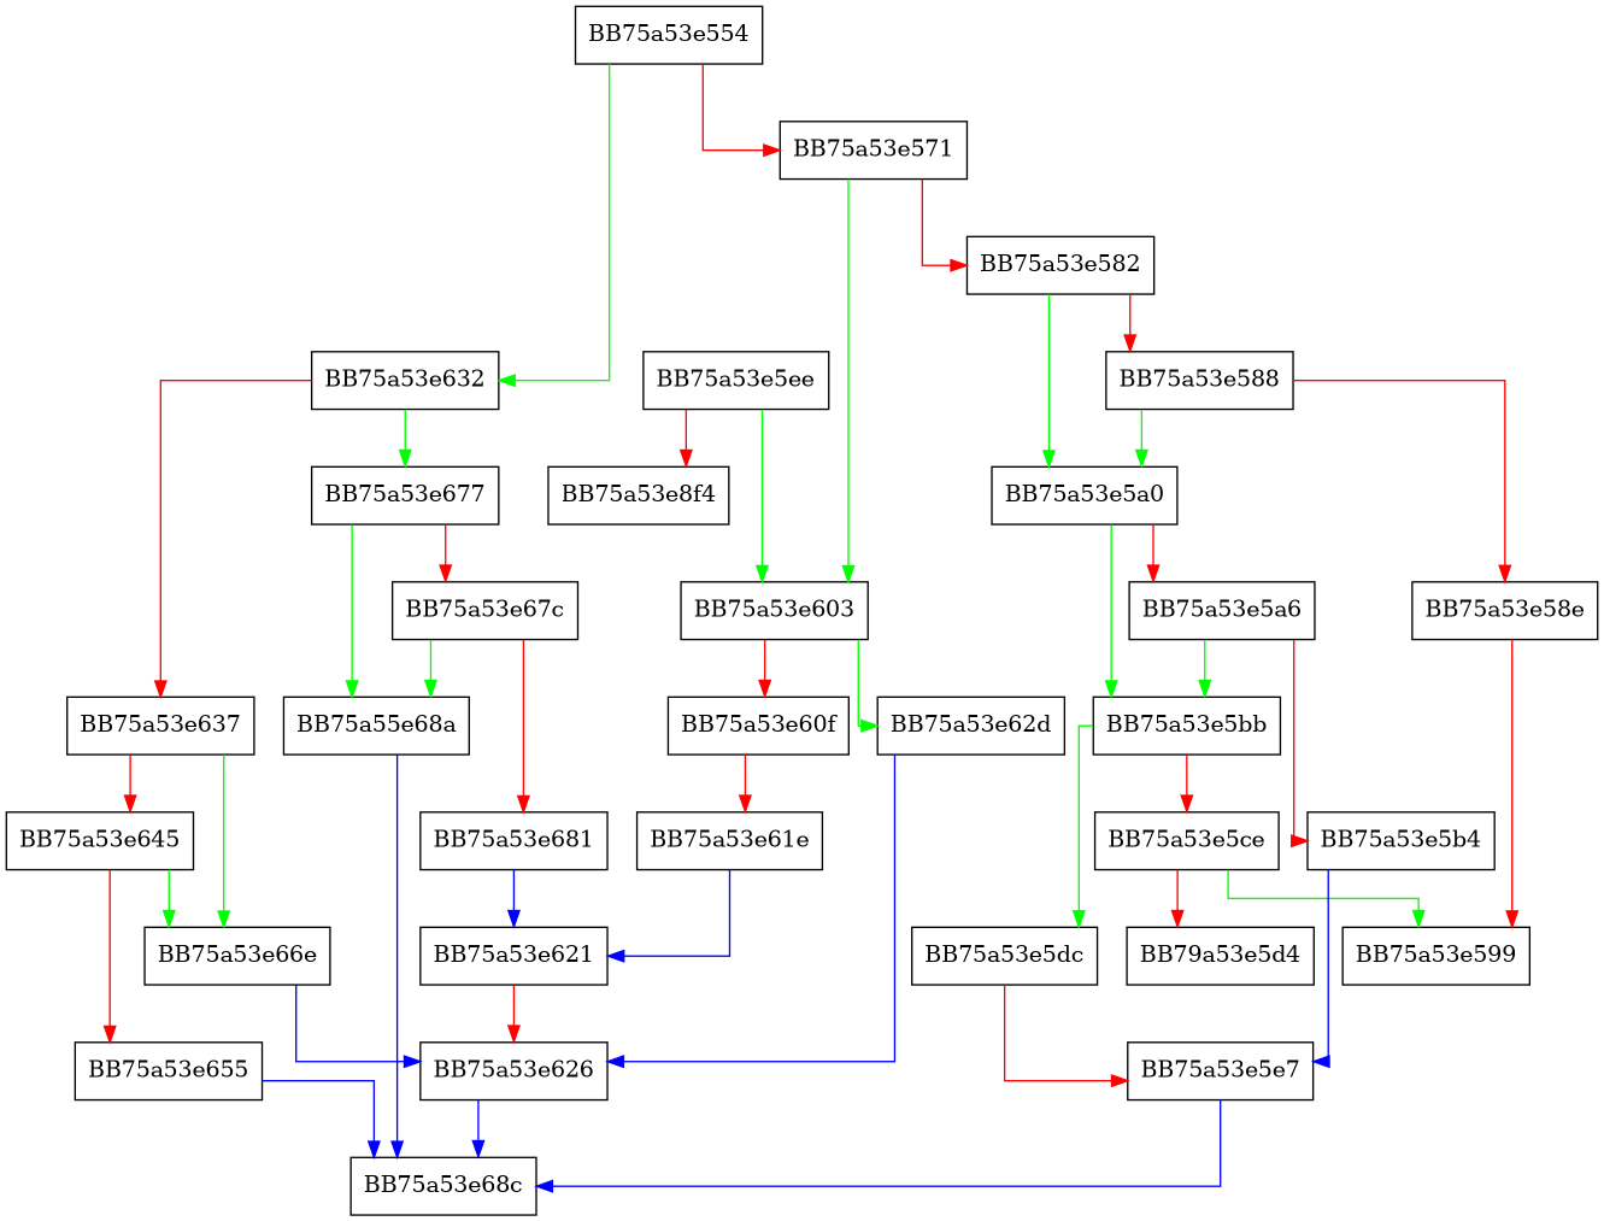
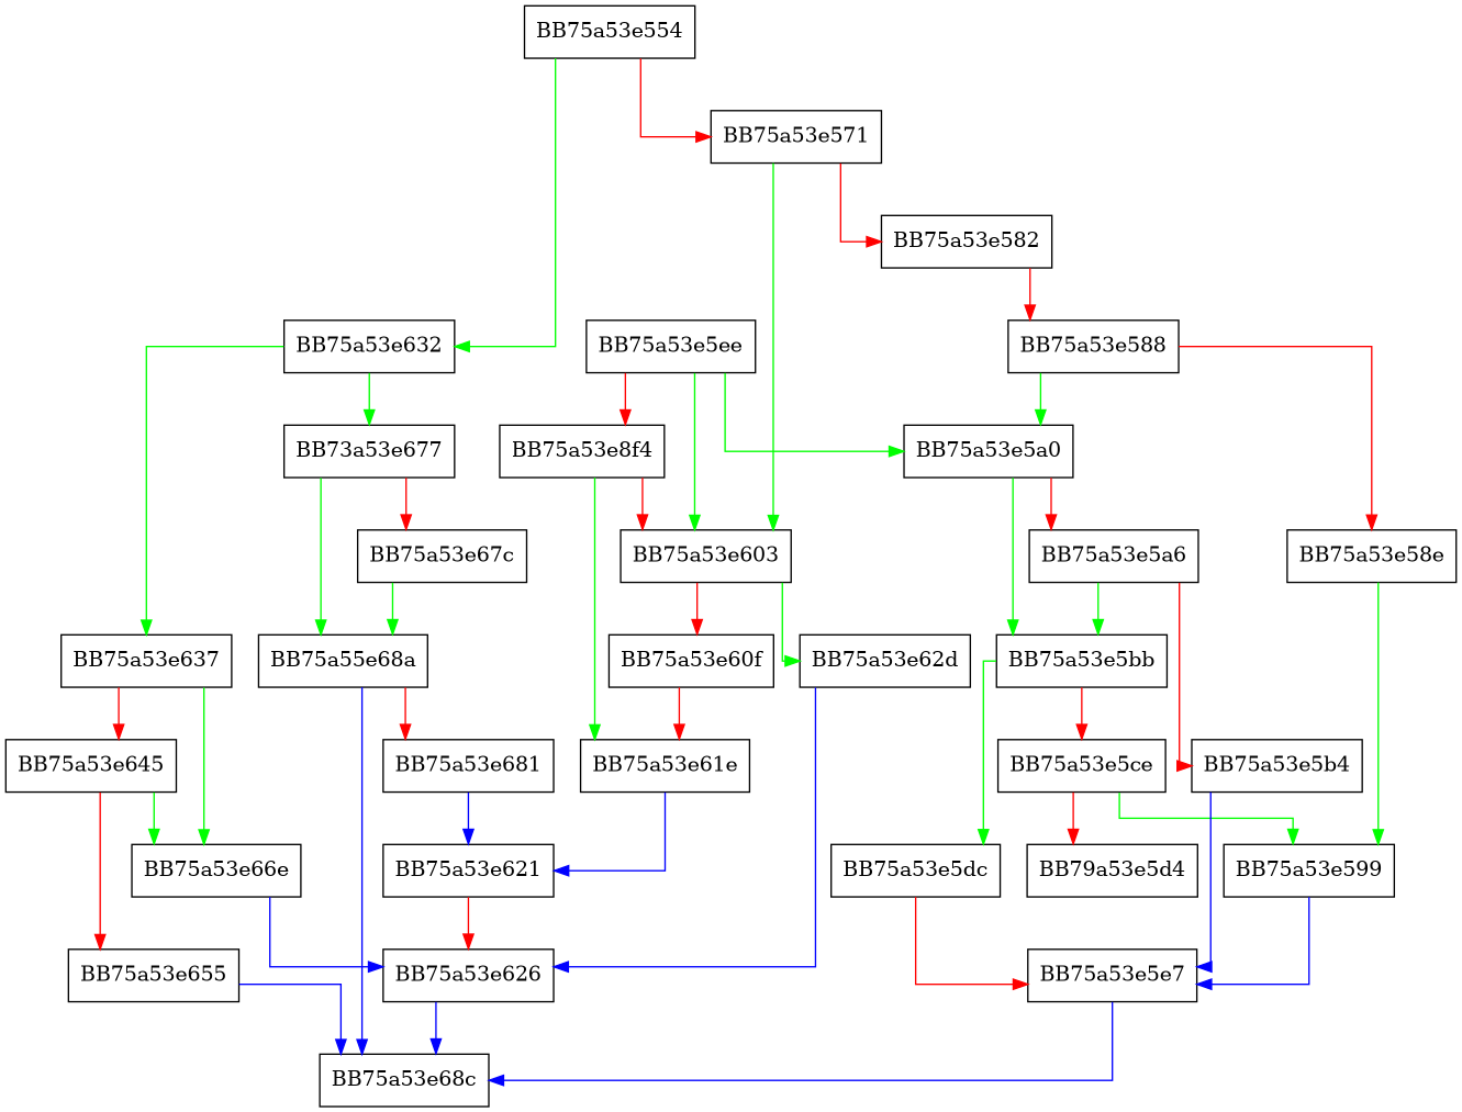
  digraph {
    splines=ortho
    node [shape=box]
    edge [color=red]
    BB75a53e554
    BB75a53e632
    BB75a53e571
-   BB75a53e677
+   BB75a53e677 [label=BB73a53e677]
    BB75a53e637
    BB75a53e582
    BB75a53e603
    n8 [label=BB75a55e68a]
    BB75a53e67c
    BB75a53e66e
    BB75a53e645
    BB75a53e5ee
    n13 [label=BB75a53e8f4]
    BB75a53e5a0
    BB75a53e588
    BB75a53e62d
    BB75a53e60f
    BB75a53e61e
    BB75a53e5bb
    BB75a53e5a6
    BB75a53e58e
    BB75a53e5dc
    BB75a53e5ce
    BB75a53e5b4
    BB75a53e599
    BB75a53e5e7
    BB75a53e68c
    n28 [label=BB79a53e5d4]
    BB75a53e626
    BB75a53e621
    BB75a53e681
    BB75a53e655
    BB75a53e554 -> BB75a53e632 [color=green]
    BB75a53e554 -> BB75a53e571
    BB75a53e632 -> BB75a53e677 [color=green]
-   BB75a53e632 -> BB75a53e637
+   BB75a53e632 -> BB75a53e637 [color=green]
    BB75a53e571 -> BB75a53e582
    BB75a53e571 -> BB75a53e603 [color=green]
    BB75a53e677 -> n8 [color=green]
    BB75a53e677 -> BB75a53e67c
    BB75a53e637 -> BB75a53e66e [color=green]
    BB75a53e637 -> BB75a53e645
-   BB75a53e582 -> BB75a53e5a0 [color=green]
+   BB75a53e5ee -> BB75a53e5a0 [color=green]
    BB75a53e582 -> BB75a53e588
    BB75a53e603 -> BB75a53e62d [color=green]
    BB75a53e603 -> BB75a53e60f
    n8 -> BB75a53e68c [color=blue]
    BB75a53e67c -> n8 [color=green]
-   BB75a53e67c -> BB75a53e681
+   n8 -> BB75a53e681
    BB75a53e66e -> BB75a53e626 [color=blue]
    BB75a53e645 -> BB75a53e66e [color=green]
    BB75a53e645 -> BB75a53e655
    BB75a53e5ee -> BB75a53e603 [color=green]
    BB75a53e5ee -> n13
+   n13 -> BB75a53e603
+   n13 -> BB75a53e61e [color=green]
    BB75a53e5a0 -> BB75a53e5bb [color=green]
    BB75a53e5a0 -> BB75a53e5a6
    BB75a53e588 -> BB75a53e5a0 [color=green]
    BB75a53e588 -> BB75a53e58e
    BB75a53e62d -> BB75a53e626 [color=blue]
    BB75a53e60f -> BB75a53e61e
    BB75a53e61e -> BB75a53e621 [color=blue]
    BB75a53e5bb -> BB75a53e5dc [color=green]
    BB75a53e5bb -> BB75a53e5ce
    BB75a53e5a6 -> BB75a53e5bb [color=green]
    BB75a53e5a6 -> BB75a53e5b4
-   BB75a53e58e -> BB75a53e599
+   BB75a53e58e -> BB75a53e599 [color=green]
    BB75a53e5dc -> BB75a53e5e7
    BB75a53e5ce -> BB75a53e599 [color=green]
    BB75a53e5ce -> n28
    BB75a53e5b4 -> BB75a53e5e7 [color=blue]
+   BB75a53e599 -> BB75a53e5e7 [color=blue]
    BB75a53e5e7 -> BB75a53e68c [color=blue]
    BB75a53e626 -> BB75a53e68c [color=blue]
    BB75a53e621 -> BB75a53e626
    BB75a53e681 -> BB75a53e621 [color=blue]
    BB75a53e655 -> BB75a53e68c [color=blue]
  }
